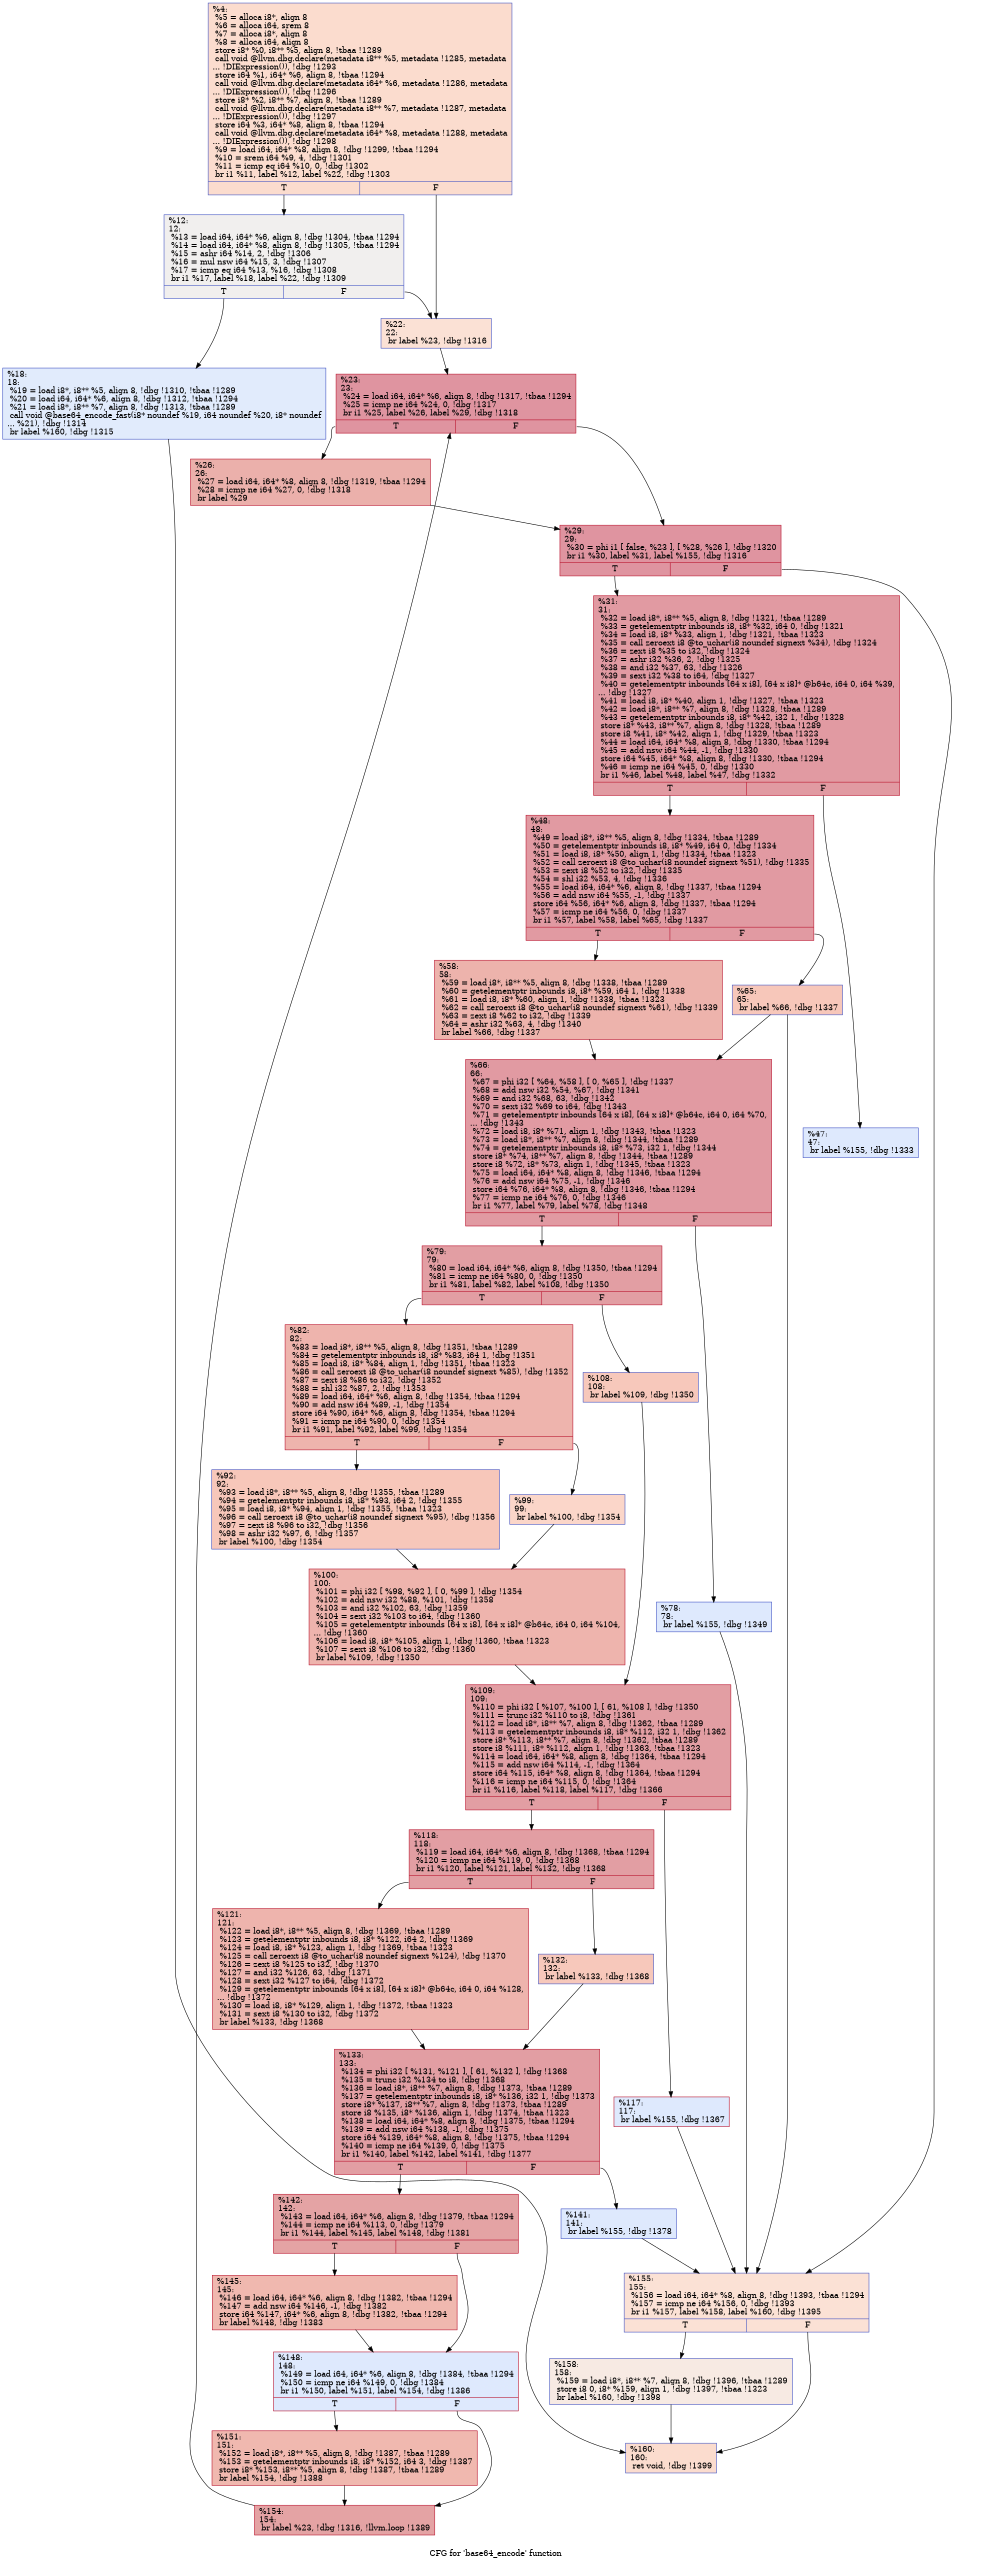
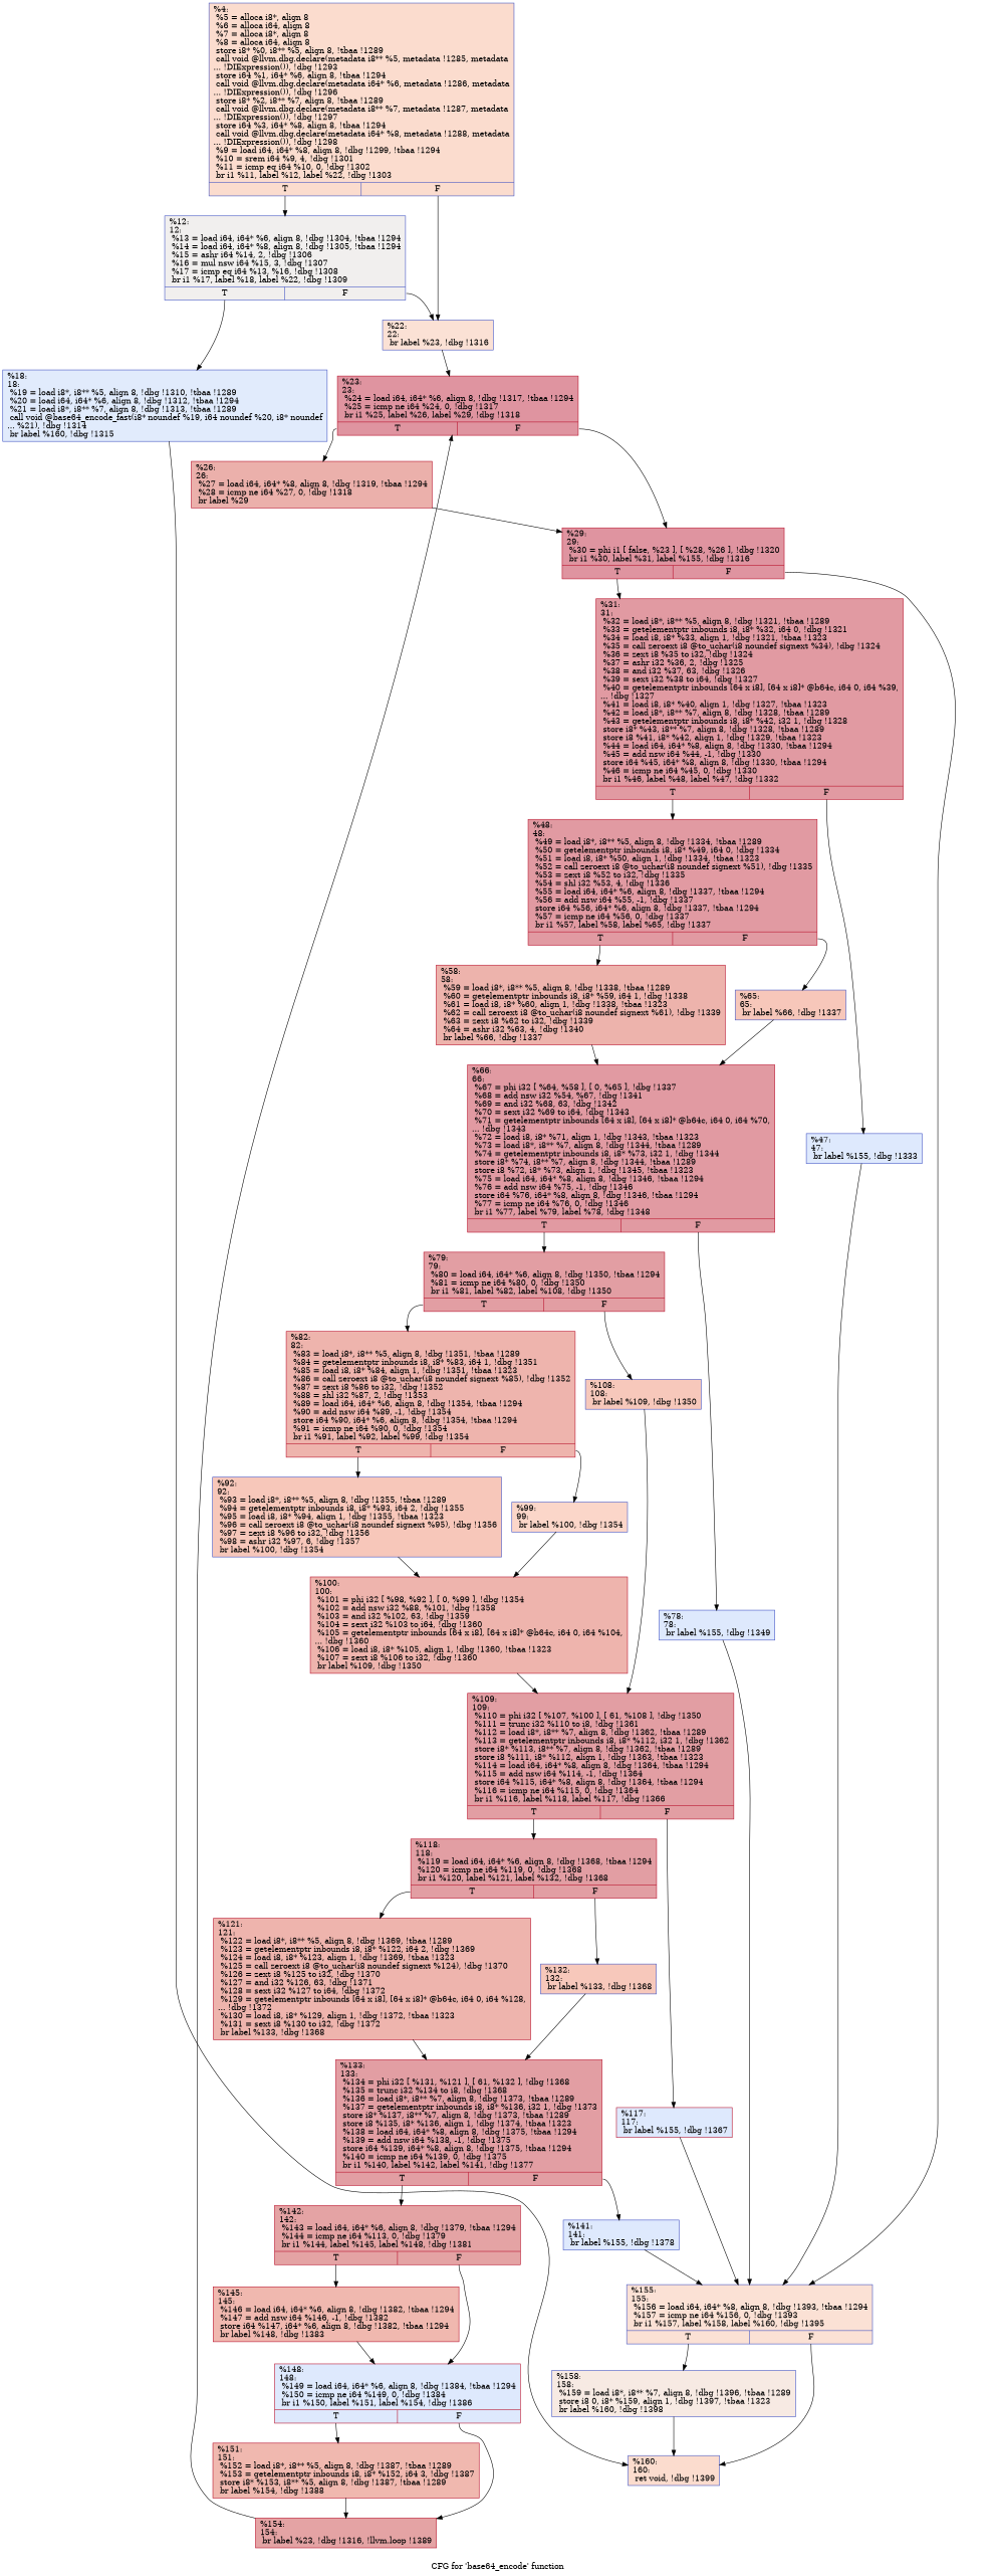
  digraph {
    label="CFG for 'base64_encode' function"
    node [color="#b70d28ff" fillcolor="#b5cdfa70" shape=record style=filled]
-   n1 [color="#3d50c3ff" fillcolor="#f7af9170" label="{%4:\l  %5 = alloca i8*, align 8\l  %6 = alloca i64, srem 8\l  %7 = alloca i8*, align 8\l  %8 = alloca i64, align 8\l  store i8* %0, i8** %5, align 8, !tbaa !1289\l  call void @llvm.dbg.declare(metadata i8** %5, metadata !1285, metadata\l... !DIExpression()), !dbg !1293\l  store i64 %1, i64* %6, align 8, !tbaa !1294\l  call void @llvm.dbg.declare(metadata i64* %6, metadata !1286, metadata\l... !DIExpression()), !dbg !1296\l  store i8* %2, i8** %7, align 8, !tbaa !1289\l  call void @llvm.dbg.declare(metadata i8** %7, metadata !1287, metadata\l... !DIExpression()), !dbg !1297\l  store i64 %3, i64* %8, align 8, !tbaa !1294\l  call void @llvm.dbg.declare(metadata i64* %8, metadata !1288, metadata\l... !DIExpression()), !dbg !1298\l  %9 = load i64, i64* %8, align 8, !dbg !1299, !tbaa !1294\l  %10 = srem i64 %9, 4, !dbg !1301\l  %11 = icmp eq i64 %10, 0, !dbg !1302\l  br i1 %11, label %12, label %22, !dbg !1303\l|{<s0>T|<s1>F}}"]
+   n1 [color="#3d50c3ff" fillcolor="#f7af9170" label="{%4:\l  %5 = alloca i8*, align 8\l  %6 = alloca i64, align 8\l  %7 = alloca i8*, align 8\l  %8 = alloca i64, align 8\l  store i8* %0, i8** %5, align 8, !tbaa !1289\l  call void @llvm.dbg.declare(metadata i8** %5, metadata !1285, metadata\l... !DIExpression()), !dbg !1293\l  store i64 %1, i64* %6, align 8, !tbaa !1294\l  call void @llvm.dbg.declare(metadata i64* %6, metadata !1286, metadata\l... !DIExpression()), !dbg !1296\l  store i8* %2, i8** %7, align 8, !tbaa !1289\l  call void @llvm.dbg.declare(metadata i8** %7, metadata !1287, metadata\l... !DIExpression()), !dbg !1297\l  store i64 %3, i64* %8, align 8, !tbaa !1294\l  call void @llvm.dbg.declare(metadata i64* %8, metadata !1288, metadata\l... !DIExpression()), !dbg !1298\l  %9 = load i64, i64* %8, align 8, !dbg !1299, !tbaa !1294\l  %10 = srem i64 %9, 4, !dbg !1301\l  %11 = icmp eq i64 %10, 0, !dbg !1302\l  br i1 %11, label %12, label %22, !dbg !1303\l|{<s0>T|<s1>F}}"]
    n2 [color="#3d50c3ff" fillcolor="#e0dbd870" label="{%12:\l12:                                               \l  %13 = load i64, i64* %6, align 8, !dbg !1304, !tbaa !1294\l  %14 = load i64, i64* %8, align 8, !dbg !1305, !tbaa !1294\l  %15 = ashr i64 %14, 2, !dbg !1306\l  %16 = mul nsw i64 %15, 3, !dbg !1307\l  %17 = icmp eq i64 %13, %16, !dbg !1308\l  br i1 %17, label %18, label %22, !dbg !1309\l|{<s0>T|<s1>F}}"]
    n3 [color="#3d50c3ff" fillcolor="#f7bca170" label="{%22:\l22:                                               \l  br label %23, !dbg !1316\l}"]
    n4 [color="#3d50c3ff" fillcolor="#bbd1f870" label="{%18:\l18:                                               \l  %19 = load i8*, i8** %5, align 8, !dbg !1310, !tbaa !1289\l  %20 = load i64, i64* %6, align 8, !dbg !1312, !tbaa !1294\l  %21 = load i8*, i8** %7, align 8, !dbg !1313, !tbaa !1289\l  call void @base64_encode_fast(i8* noundef %19, i64 noundef %20, i8* noundef\l... %21), !dbg !1314\l  br label %160, !dbg !1315\l}"]
    n5 [fillcolor="#b70d2870" label="{%23:\l23:                                               \l  %24 = load i64, i64* %6, align 8, !dbg !1317, !tbaa !1294\l  %25 = icmp ne i64 %24, 0, !dbg !1317\l  br i1 %25, label %26, label %29, !dbg !1318\l|{<s0>T|<s1>F}}"]
    n6 [color="#3d50c3ff" fillcolor="#f7af9170" label="{%160:\l160:                                              \l  ret void, !dbg !1399\l}"]
    n7 [fillcolor="#d24b4070" label="{%26:\l26:                                               \l  %27 = load i64, i64* %8, align 8, !dbg !1319, !tbaa !1294\l  %28 = icmp ne i64 %27, 0, !dbg !1318\l  br label %29\l}"]
    n8 [fillcolor="#b70d2870" label="{%29:\l29:                                               \l  %30 = phi i1 [ false, %23 ], [ %28, %26 ], !dbg !1320\l  br i1 %30, label %31, label %155, !dbg !1316\l|{<s0>T|<s1>F}}"]
    n9 [fillcolor="#bb1b2c70" label="{%31:\l31:                                               \l  %32 = load i8*, i8** %5, align 8, !dbg !1321, !tbaa !1289\l  %33 = getelementptr inbounds i8, i8* %32, i64 0, !dbg !1321\l  %34 = load i8, i8* %33, align 1, !dbg !1321, !tbaa !1323\l  %35 = call zeroext i8 @to_uchar(i8 noundef signext %34), !dbg !1324\l  %36 = zext i8 %35 to i32, !dbg !1324\l  %37 = ashr i32 %36, 2, !dbg !1325\l  %38 = and i32 %37, 63, !dbg !1326\l  %39 = sext i32 %38 to i64, !dbg !1327\l  %40 = getelementptr inbounds [64 x i8], [64 x i8]* @b64c, i64 0, i64 %39,\l... !dbg !1327\l  %41 = load i8, i8* %40, align 1, !dbg !1327, !tbaa !1323\l  %42 = load i8*, i8** %7, align 8, !dbg !1328, !tbaa !1289\l  %43 = getelementptr inbounds i8, i8* %42, i32 1, !dbg !1328\l  store i8* %43, i8** %7, align 8, !dbg !1328, !tbaa !1289\l  store i8 %41, i8* %42, align 1, !dbg !1329, !tbaa !1323\l  %44 = load i64, i64* %8, align 8, !dbg !1330, !tbaa !1294\l  %45 = add nsw i64 %44, -1, !dbg !1330\l  store i64 %45, i64* %8, align 8, !dbg !1330, !tbaa !1294\l  %46 = icmp ne i64 %45, 0, !dbg !1330\l  br i1 %46, label %48, label %47, !dbg !1332\l|{<s0>T|<s1>F}}"]
    n10 [color="#3d50c3ff" fillcolor="#f7bca170" label="{%155:\l155:                                              \l  %156 = load i64, i64* %8, align 8, !dbg !1393, !tbaa !1294\l  %157 = icmp ne i64 %156, 0, !dbg !1393\l  br i1 %157, label %158, label %160, !dbg !1395\l|{<s0>T|<s1>F}}"]
    n11 [fillcolor="#bb1b2c70" label="{%48:\l48:                                               \l  %49 = load i8*, i8** %5, align 8, !dbg !1334, !tbaa !1289\l  %50 = getelementptr inbounds i8, i8* %49, i64 0, !dbg !1334\l  %51 = load i8, i8* %50, align 1, !dbg !1334, !tbaa !1323\l  %52 = call zeroext i8 @to_uchar(i8 noundef signext %51), !dbg !1335\l  %53 = zext i8 %52 to i32, !dbg !1335\l  %54 = shl i32 %53, 4, !dbg !1336\l  %55 = load i64, i64* %6, align 8, !dbg !1337, !tbaa !1294\l  %56 = add nsw i64 %55, -1, !dbg !1337\l  store i64 %56, i64* %6, align 8, !dbg !1337, !tbaa !1294\l  %57 = icmp ne i64 %56, 0, !dbg !1337\l  br i1 %57, label %58, label %65, !dbg !1337\l|{<s0>T|<s1>F}}"]
    n12 [color="#3d50c3ff" label="{%47:\l47:                                               \l  br label %155, !dbg !1333\l}"]
    n13 [color="#3d50c3ff" fillcolor="#eed0c070" label="{%158:\l158:                                              \l  %159 = load i8*, i8** %7, align 8, !dbg !1396, !tbaa !1289\l  store i8 0, i8* %159, align 1, !dbg !1397, !tbaa !1323\l  br label %160, !dbg !1398\l}"]
    n14 [fillcolor="#d6524470" label="{%58:\l58:                                               \l  %59 = load i8*, i8** %5, align 8, !dbg !1338, !tbaa !1289\l  %60 = getelementptr inbounds i8, i8* %59, i64 1, !dbg !1338\l  %61 = load i8, i8* %60, align 1, !dbg !1338, !tbaa !1323\l  %62 = call zeroext i8 @to_uchar(i8 noundef signext %61), !dbg !1339\l  %63 = zext i8 %62 to i32, !dbg !1339\l  %64 = ashr i32 %63, 4, !dbg !1340\l  br label %66, !dbg !1337\l}"]
    n15 [color="#3d50c3ff" fillcolor="#ec7f6370" label="{%65:\l65:                                               \l  br label %66, !dbg !1337\l}"]
    n16 [fillcolor="#bb1b2c70" label="{%66:\l66:                                               \l  %67 = phi i32 [ %64, %58 ], [ 0, %65 ], !dbg !1337\l  %68 = add nsw i32 %54, %67, !dbg !1341\l  %69 = and i32 %68, 63, !dbg !1342\l  %70 = sext i32 %69 to i64, !dbg !1343\l  %71 = getelementptr inbounds [64 x i8], [64 x i8]* @b64c, i64 0, i64 %70,\l... !dbg !1343\l  %72 = load i8, i8* %71, align 1, !dbg !1343, !tbaa !1323\l  %73 = load i8*, i8** %7, align 8, !dbg !1344, !tbaa !1289\l  %74 = getelementptr inbounds i8, i8* %73, i32 1, !dbg !1344\l  store i8* %74, i8** %7, align 8, !dbg !1344, !tbaa !1289\l  store i8 %72, i8* %73, align 1, !dbg !1345, !tbaa !1323\l  %75 = load i64, i64* %8, align 8, !dbg !1346, !tbaa !1294\l  %76 = add nsw i64 %75, -1, !dbg !1346\l  store i64 %76, i64* %8, align 8, !dbg !1346, !tbaa !1294\l  %77 = icmp ne i64 %76, 0, !dbg !1346\l  br i1 %77, label %79, label %78, !dbg !1348\l|{<s0>T|<s1>F}}"]
    n17 [fillcolor="#be242e70" label="{%79:\l79:                                               \l  %80 = load i64, i64* %6, align 8, !dbg !1350, !tbaa !1294\l  %81 = icmp ne i64 %80, 0, !dbg !1350\l  br i1 %81, label %82, label %108, !dbg !1350\l|{<s0>T|<s1>F}}"]
    n18 [color="#3d50c3ff" label="{%78:\l78:                                               \l  br label %155, !dbg !1349\l}"]
    n19 [fillcolor="#d8564670" label="{%82:\l82:                                               \l  %83 = load i8*, i8** %5, align 8, !dbg !1351, !tbaa !1289\l  %84 = getelementptr inbounds i8, i8* %83, i64 1, !dbg !1351\l  %85 = load i8, i8* %84, align 1, !dbg !1351, !tbaa !1323\l  %86 = call zeroext i8 @to_uchar(i8 noundef signext %85), !dbg !1352\l  %87 = zext i8 %86 to i32, !dbg !1352\l  %88 = shl i32 %87, 2, !dbg !1353\l  %89 = load i64, i64* %6, align 8, !dbg !1354, !tbaa !1294\l  %90 = add nsw i64 %89, -1, !dbg !1354\l  store i64 %90, i64* %6, align 8, !dbg !1354, !tbaa !1294\l  %91 = icmp ne i64 %90, 0, !dbg !1354\l  br i1 %91, label %92, label %99, !dbg !1354\l|{<s0>T|<s1>F}}"]
    n20 [color="#3d50c3ff" fillcolor="#ed836670" label="{%108:\l108:                                              \l  br label %109, !dbg !1350\l}"]
    n21 [color="#3d50c3ff" fillcolor="#ec7f6370" label="{%92:\l92:                                               \l  %93 = load i8*, i8** %5, align 8, !dbg !1355, !tbaa !1289\l  %94 = getelementptr inbounds i8, i8* %93, i64 2, !dbg !1355\l  %95 = load i8, i8* %94, align 1, !dbg !1355, !tbaa !1323\l  %96 = call zeroext i8 @to_uchar(i8 noundef signext %95), !dbg !1356\l  %97 = zext i8 %96 to i32, !dbg !1356\l  %98 = ashr i32 %97, 6, !dbg !1357\l  br label %100, !dbg !1354\l}"]
    n22 [color="#3d50c3ff" fillcolor="#f6a38570" label="{%99:\l99:                                               \l  br label %100, !dbg !1354\l}"]
    n23 [fillcolor="#be242e70" label="{%109:\l109:                                              \l  %110 = phi i32 [ %107, %100 ], [ 61, %108 ], !dbg !1350\l  %111 = trunc i32 %110 to i8, !dbg !1361\l  %112 = load i8*, i8** %7, align 8, !dbg !1362, !tbaa !1289\l  %113 = getelementptr inbounds i8, i8* %112, i32 1, !dbg !1362\l  store i8* %113, i8** %7, align 8, !dbg !1362, !tbaa !1289\l  store i8 %111, i8* %112, align 1, !dbg !1363, !tbaa !1323\l  %114 = load i64, i64* %8, align 8, !dbg !1364, !tbaa !1294\l  %115 = add nsw i64 %114, -1, !dbg !1364\l  store i64 %115, i64* %8, align 8, !dbg !1364, !tbaa !1294\l  %116 = icmp ne i64 %115, 0, !dbg !1364\l  br i1 %116, label %118, label %117, !dbg !1366\l|{<s0>T|<s1>F}}"]
    n24 [fillcolor="#d8564670" label="{%100:\l100:                                              \l  %101 = phi i32 [ %98, %92 ], [ 0, %99 ], !dbg !1354\l  %102 = add nsw i32 %88, %101, !dbg !1358\l  %103 = and i32 %102, 63, !dbg !1359\l  %104 = sext i32 %103 to i64, !dbg !1360\l  %105 = getelementptr inbounds [64 x i8], [64 x i8]* @b64c, i64 0, i64 %104,\l... !dbg !1360\l  %106 = load i8, i8* %105, align 1, !dbg !1360, !tbaa !1323\l  %107 = sext i8 %106 to i32, !dbg !1360\l  br label %109, !dbg !1350\l}"]
    n25 [fillcolor="#be242e70" label="{%118:\l118:                                              \l  %119 = load i64, i64* %6, align 8, !dbg !1368, !tbaa !1294\l  %120 = icmp ne i64 %119, 0, !dbg !1368\l  br i1 %120, label %121, label %132, !dbg !1368\l|{<s0>T|<s1>F}}"]
    n26 [label="{%117:\l117:                                              \l  br label %155, !dbg !1367\l}"]
    n27 [fillcolor="#d8564670" label="{%121:\l121:                                              \l  %122 = load i8*, i8** %5, align 8, !dbg !1369, !tbaa !1289\l  %123 = getelementptr inbounds i8, i8* %122, i64 2, !dbg !1369\l  %124 = load i8, i8* %123, align 1, !dbg !1369, !tbaa !1323\l  %125 = call zeroext i8 @to_uchar(i8 noundef signext %124), !dbg !1370\l  %126 = zext i8 %125 to i32, !dbg !1370\l  %127 = and i32 %126, 63, !dbg !1371\l  %128 = sext i32 %127 to i64, !dbg !1372\l  %129 = getelementptr inbounds [64 x i8], [64 x i8]* @b64c, i64 0, i64 %128,\l... !dbg !1372\l  %130 = load i8, i8* %129, align 1, !dbg !1372, !tbaa !1323\l  %131 = sext i8 %130 to i32, !dbg !1372\l  br label %133, !dbg !1368\l}"]
    n28 [color="#3d50c3ff" fillcolor="#ed836670" label="{%132:\l132:                                              \l  br label %133, !dbg !1368\l}"]
    n29 [fillcolor="#be242e70" label="{%133:\l133:                                              \l  %134 = phi i32 [ %131, %121 ], [ 61, %132 ], !dbg !1368\l  %135 = trunc i32 %134 to i8, !dbg !1368\l  %136 = load i8*, i8** %7, align 8, !dbg !1373, !tbaa !1289\l  %137 = getelementptr inbounds i8, i8* %136, i32 1, !dbg !1373\l  store i8* %137, i8** %7, align 8, !dbg !1373, !tbaa !1289\l  store i8 %135, i8* %136, align 1, !dbg !1374, !tbaa !1323\l  %138 = load i64, i64* %8, align 8, !dbg !1375, !tbaa !1294\l  %139 = add nsw i64 %138, -1, !dbg !1375\l  store i64 %139, i64* %8, align 8, !dbg !1375, !tbaa !1294\l  %140 = icmp ne i64 %139, 0, !dbg !1375\l  br i1 %140, label %142, label %141, !dbg !1377\l|{<s0>T|<s1>F}}"]
    n30 [fillcolor="#c32e3170" label="{%142:\l142:                                              \l  %143 = load i64, i64* %6, align 8, !dbg !1379, !tbaa !1294\l  %144 = icmp ne i64 %113, 0, !dbg !1379\l  br i1 %144, label %145, label %148, !dbg !1381\l|{<s0>T|<s1>F}}"]
    n31 [color="#3d50c3ff" label="{%141:\l141:                                              \l  br label %155, !dbg !1378\l}"]
    n32 [fillcolor="#dc5d4a70" label="{%145:\l145:                                              \l  %146 = load i64, i64* %6, align 8, !dbg !1382, !tbaa !1294\l  %147 = add nsw i64 %146, -1, !dbg !1382\l  store i64 %147, i64* %6, align 8, !dbg !1382, !tbaa !1294\l  br label %148, !dbg !1383\l}"]
    n33 [label="{%148:\l148:                                              \l  %149 = load i64, i64* %6, align 8, !dbg !1384, !tbaa !1294\l  %150 = icmp ne i64 %149, 0, !dbg !1384\l  br i1 %150, label %151, label %154, !dbg !1386\l|{<s0>T|<s1>F}}"]
    n34 [fillcolor="#dc5d4a70" label="{%151:\l151:                                              \l  %152 = load i8*, i8** %5, align 8, !dbg !1387, !tbaa !1289\l  %153 = getelementptr inbounds i8, i8* %152, i64 3, !dbg !1387\l  store i8* %153, i8** %5, align 8, !dbg !1387, !tbaa !1289\l  br label %154, !dbg !1388\l}"]
    n35 [fillcolor="#c32e3170" label="{%154:\l154:                                              \l  br label %23, !dbg !1316, !llvm.loop !1389\l}"]
    n1 -> n2 [tailport=s0]
    n1 -> n3 [tailport=s1]
    n2 -> n3 [tailport=s1]
    n2 -> n4 [tailport=s0]
    n3 -> n5
    n4 -> n6
    n5 -> n7 [tailport=s0]
    n5 -> n8 [tailport=s1]
    n7 -> n8
    n8 -> n9 [tailport=s0]
    n8 -> n10 [tailport=s1]
    n9 -> n11 [tailport=s0]
    n9 -> n12 [tailport=s1]
    n10 -> n6 [tailport=s1]
    n10 -> n13 [tailport=s0]
    n11 -> n14 [tailport=s0]
    n11 -> n15 [tailport=s1]
-   n15 -> n10
+   n12 -> n10
    n13 -> n6
    n14 -> n16
    n15 -> n16
    n16 -> n17 [tailport=s0]
    n16 -> n18 [tailport=s1]
    n17 -> n19 [tailport=s0]
    n17 -> n20 [tailport=s1]
    n18 -> n10
    n19 -> n21 [tailport=s0]
    n19 -> n22 [tailport=s1]
    n20 -> n23
    n21 -> n24
    n22 -> n24
    n23 -> n25 [tailport=s0]
    n23 -> n26 [tailport=s1]
    n24 -> n23
    n25 -> n27 [tailport=s0]
    n25 -> n28 [tailport=s1]
    n26 -> n10
    n27 -> n29
    n28 -> n29
    n29 -> n30 [tailport=s0]
    n29 -> n31 [tailport=s1]
    n30 -> n32 [tailport=s0]
    n30 -> n33 [tailport=s1]
    n31 -> n10
    n32 -> n33
    n33 -> n34 [tailport=s0]
    n33 -> n35 [tailport=s1]
    n34 -> n35
    n35 -> n5
  }
